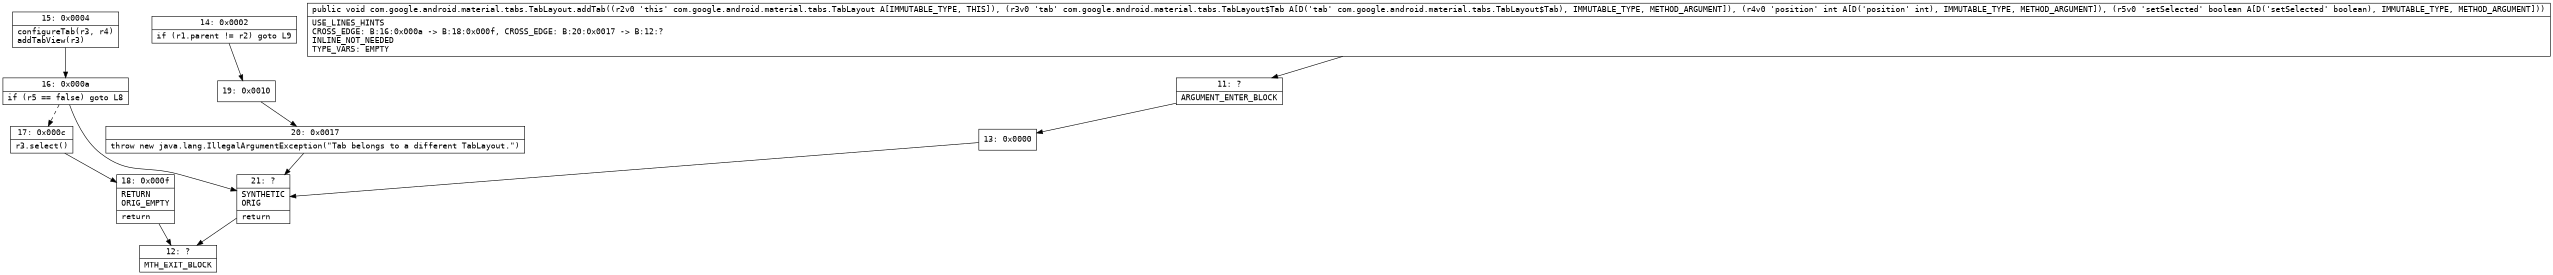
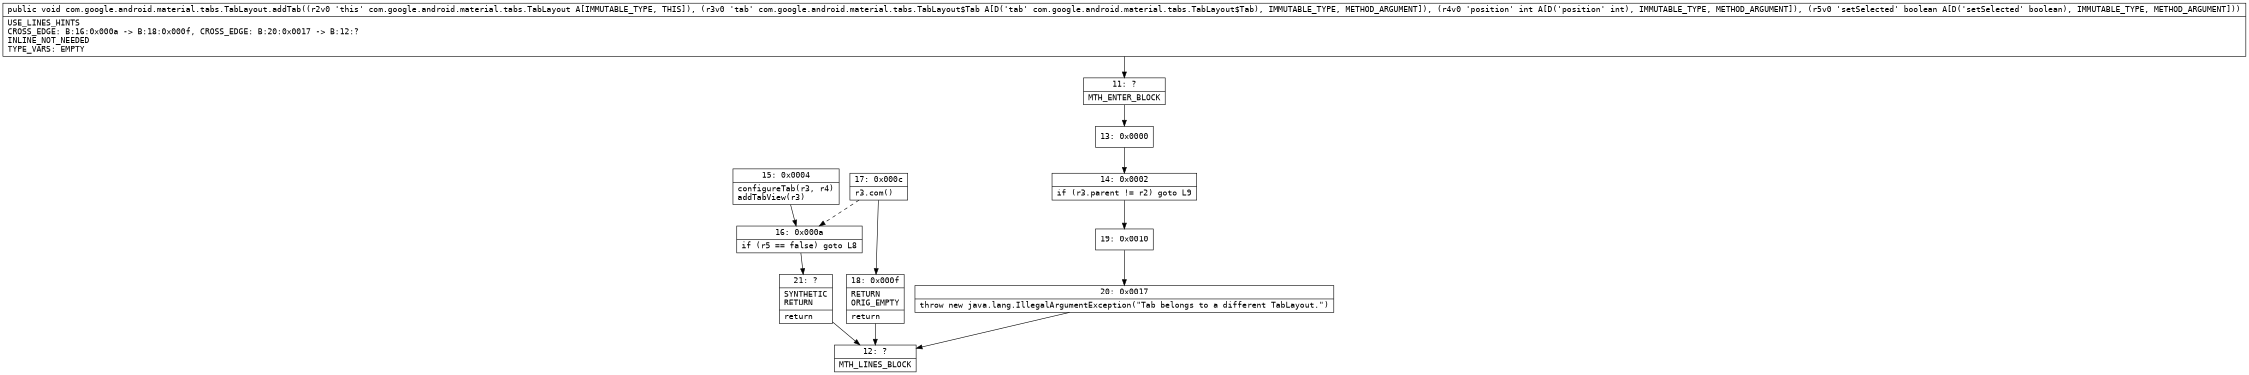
  digraph {
    fontname="DejaVu Sans Mono"
    node [fontname="DejaVu Sans Mono" shape=record]
    edge [fontname="DejaVu Sans Mono"]
-   n1 [label="{11\:\ ?|ARGUMENT_ENTER_BLOCK\l}"]
+   n1 [label="{11\:\ ?|MTH_ENTER_BLOCK\l}"]
    n2 [label="{13\:\ 0x0000}"]
-   n3 [label="{14\:\ 0x0002|if (r1.parent != r2) goto L9\l}"]
+   n3 [label="{14\:\ 0x0002|if (r3.parent != r2) goto L9\l}"]
    n4 [label="{19\:\ 0x0010}"]
    n5 [label="{15\:\ 0x0004|configureTab(r3, r4)\laddTabView(r3)\l}"]
    n6 [label="{16\:\ 0x000a|if (r5 == false) goto L8\l}"]
    n7 [label="{20\:\ 0x0017|throw new java.lang.IllegalArgumentException(\"Tab belongs to a different TabLayout.\")\l}"]
-   n8 [label="{17\:\ 0x000c|r3.select()\l}"]
-   n9 [label="{21\:\ ?|SYNTHETIC\lORIG\l|return\l}"]
+   n8 [label="{17\:\ 0x000c|r3.com()\l}"]
+   n9 [label="{21\:\ ?|SYNTHETIC\lRETURN\l|return\l}"]
    n10 [label="{18\:\ 0x000f|RETURN\lORIG_EMPTY\l|return\l}"]
-   n11 [label="{12\:\ ?|MTH_EXIT_BLOCK\l}"]
+   n11 [label="{12\:\ ?|MTH_LINES_BLOCK\l}"]
    n12 [label="{public void com.google.android.material.tabs.TabLayout.addTab((r2v0 'this' com.google.android.material.tabs.TabLayout A[IMMUTABLE_TYPE, THIS]), (r3v0 'tab' com.google.android.material.tabs.TabLayout$Tab A[D('tab' com.google.android.material.tabs.TabLayout$Tab), IMMUTABLE_TYPE, METHOD_ARGUMENT]), (r4v0 'position' int A[D('position' int), IMMUTABLE_TYPE, METHOD_ARGUMENT]), (r5v0 'setSelected' boolean A[D('setSelected' boolean), IMMUTABLE_TYPE, METHOD_ARGUMENT]))  | USE_LINES_HINTS\lCROSS_EDGE: B:16:0x000a \-\> B:18:0x000f, CROSS_EDGE: B:20:0x0017 \-\> B:12:?\lINLINE_NOT_NEEDED\lTYPE_VARS: EMPTY\l}"]
    n1 -> n2
-   n2 -> n9
+   n2 -> n3
    n3 -> n4
    n4 -> n7
    n5 -> n6
-   n6 -> n8 [style=dashed]
+   n8 -> n6 [style=dashed]
    n6 -> n9
-   n7 -> n9
+   n7 -> n11
    n8 -> n10
    n9 -> n11
    n10 -> n11
    n12 -> n1
  }
